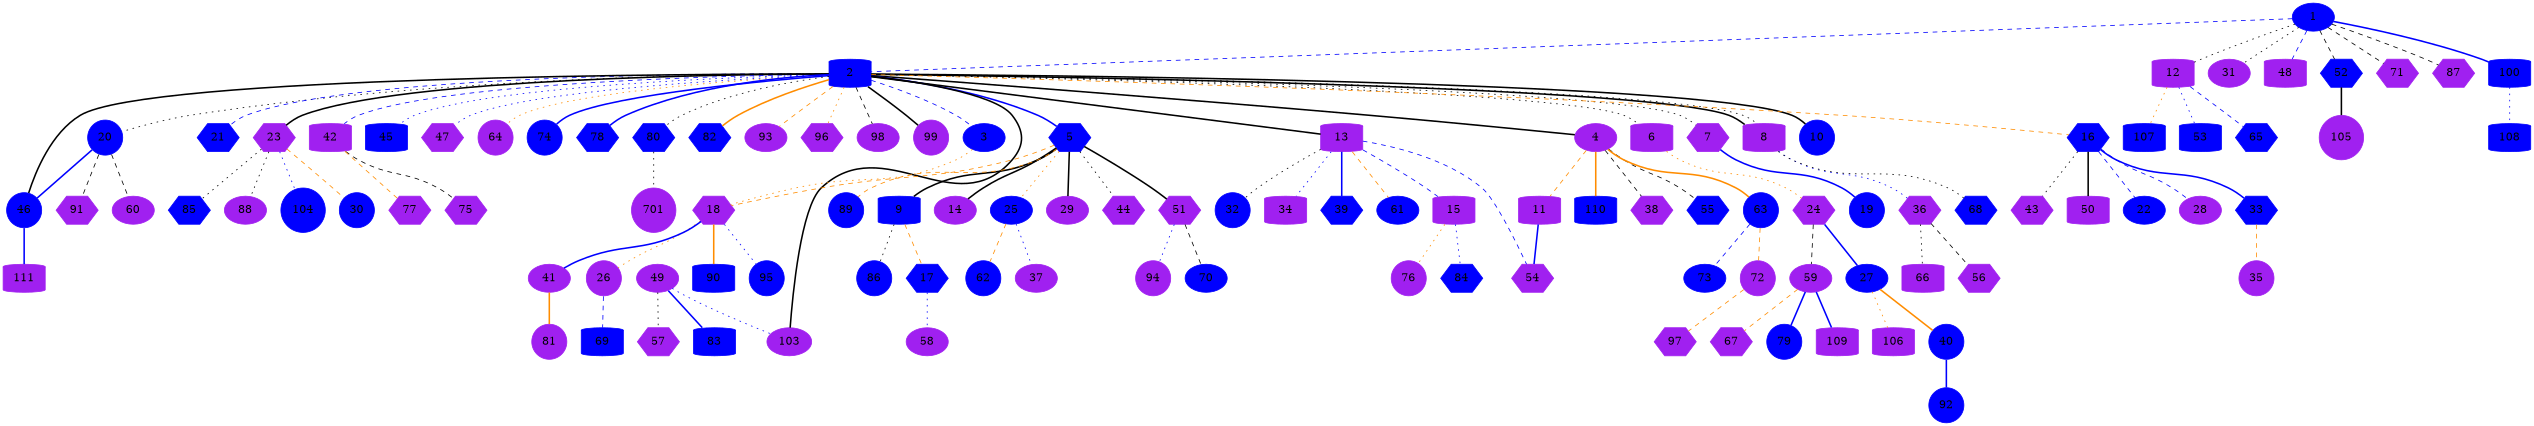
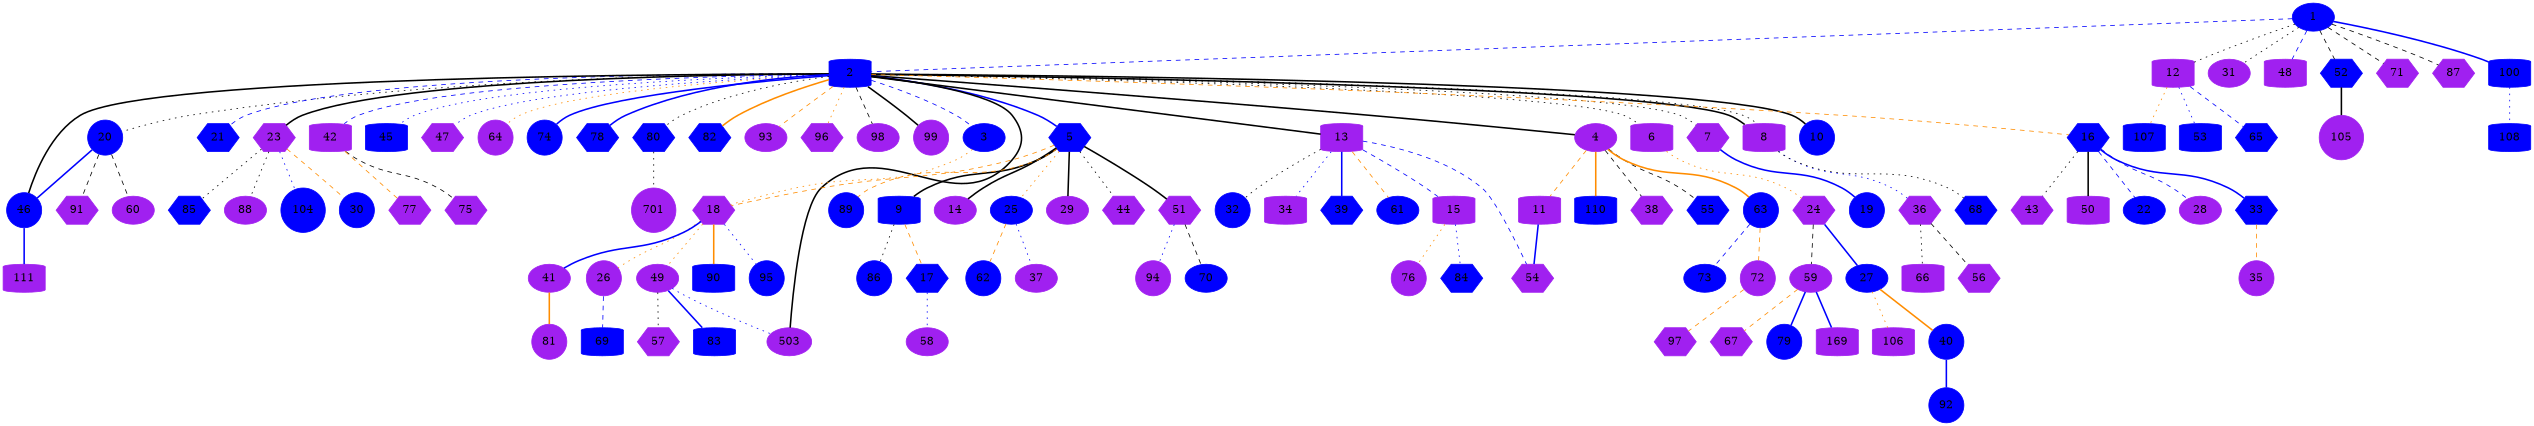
  graph {
    node [color=purple shape=hexagon style=filled]
    edge [color=black style=dotted]
    1 [color=blue shape=ellipse]
    2 [color=blue shape=cylinder]
    12 [shape=cylinder]
    31 [shape=ellipse]
    48 [shape=cylinder]
    52 [color=blue]
    71
    87
    100 [color=blue shape=cylinder]
    3 [color=blue shape=ellipse]
    4 [shape=ellipse]
    5 [color=blue]
    6 [shape=cylinder]
    7
    8 [shape=cylinder]
    10 [color=blue shape=circle]
    13 [shape=cylinder]
    16 [color=blue]
    20 [color=blue shape=circle]
    21 [color=blue]
    23
    42 [shape=cylinder]
    45 [color=blue shape=cylinder]
    46 [color=blue shape=circle]
    47
    64 [shape=circle]
    74 [color=blue shape=circle]
    78 [color=blue]
    80 [color=blue]
    82 [color=blue]
    93 [shape=ellipse]
    96
    98 [shape=ellipse]
    99 [shape=circle]
-   103 [shape=ellipse]
+   103 [shape=ellipse label=503]
    53 [color=blue shape=cylinder]
    65 [color=blue]
    107 [color=blue shape=cylinder]
    105 [shape=circle]
    108 [color=blue shape=cylinder]
    18
    11 [shape=cylinder]
    38
    55 [color=blue]
    63 [color=blue shape=circle]
    110 [color=blue shape=cylinder]
    9 [color=blue shape=cylinder]
    14 [shape=ellipse]
    25 [color=blue shape=ellipse]
    29 [shape=ellipse]
    44
    51
    89 [color=blue shape=circle]
    24
    19 [color=blue shape=circle]
    36
    68 [color=blue]
    15 [shape=cylinder]
    32 [color=blue shape=circle]
    34 [shape=cylinder]
    39 [color=blue]
    54
    61 [color=blue shape=ellipse]
    22 [color=blue shape=ellipse]
    28 [shape=ellipse]
    33 [color=blue]
    43
    50 [shape=cylinder]
    60 [shape=ellipse]
    91
    30 [color=blue shape=circle]
    85 [color=blue]
    88 [shape=ellipse]
    104 [color=blue shape=circle]
    75
    77
    111 [shape=cylinder]
    n78 [label=701 shape=circle]
    26 [shape=circle]
    41 [shape=ellipse]
    49 [shape=ellipse]
    90 [color=blue shape=cylinder]
    95 [color=blue shape=circle]
    72 [shape=circle]
    73 [color=blue shape=ellipse]
    17 [color=blue]
    86 [color=blue shape=circle]
    37 [shape=ellipse]
    62 [color=blue shape=circle]
    70 [color=blue shape=ellipse]
    94 [shape=circle]
    27 [color=blue shape=ellipse]
    59 [shape=ellipse]
    56
    66 [shape=cylinder]
    58 [shape=ellipse]
    76 [shape=circle]
    84 [color=blue]
    35 [shape=circle]
    69 [color=blue shape=cylinder]
    81 [shape=circle]
    57
    83 [color=blue shape=cylinder]
    40 [color=blue shape=circle]
    106 [shape=cylinder]
    67
    79 [color=blue shape=circle]
-   109 [shape=cylinder]
+   109 [shape=cylinder label=169]
    92 [color=blue shape=circle]
    97
    1 -- 2 [color=blue style=dashed]
    1 -- 12
    1 -- 31
    1 -- 48 [color=blue style=dashed]
    1 -- 52 [style=dashed]
    1 -- 71 [style=dashed]
    1 -- 87 [style=dashed]
    1 -- 100 [color=blue style=bold]
    2 -- 3 [color=blue style=dashed]
    2 -- 4 [style=bold]
    2 -- 5 [color=blue style=bold]
    2 -- 6
    2 -- 7
    2 -- 8 [style=bold]
    2 -- 8
    2 -- 10 [style=bold]
    2 -- 13 [style=bold]
    2 -- 16 [color=darkorange style=dashed]
    2 -- 20
    2 -- 21 [color=blue style=dashed]
    2 -- 23 [style=bold]
    2 -- 42 [color=blue style=dashed]
    2 -- 45 [color=blue]
    2 -- 46 [style=bold]
    2 -- 47 [color=blue]
    2 -- 64 [color=darkorange]
    2 -- 74 [color=blue style=bold]
    2 -- 78 [color=blue style=bold]
    2 -- 80
    2 -- 82 [color=darkorange style=bold]
    2 -- 93 [color=darkorange style=dashed]
    2 -- 96 [color=darkorange]
    2 -- 98 [style=dashed]
    2 -- 99 [style=bold]
    2 -- 103 [style=bold]
    12 -- 53 [color=blue]
    12 -- 65 [color=blue style=dashed]
    12 -- 107 [color=darkorange]
    52 -- 105 [style=bold]
    100 -- 108 [color=blue]
    3 -- 18 [color=darkorange]
    4 -- 11 [color=darkorange style=dashed]
    4 -- 38 [style=dashed]
    4 -- 55 [style=dashed]
    4 -- 63 [color=darkorange style=bold]
    4 -- 110 [color=darkorange style=bold]
    5 -- 18 [color=darkorange style=dashed]
    5 -- 9 [style=bold]
    5 -- 14 [style=bold]
    5 -- 25 [color=darkorange]
    5 -- 29 [style=bold]
    5 -- 44
    5 -- 51 [style=bold]
    5 -- 89 [color=darkorange style=dashed]
    6 -- 24 [color=darkorange]
    7 -- 19 [color=blue style=bold]
    8 -- 36 [color=blue]
    8 -- 68
    13 -- 15 [color=blue style=dashed]
    13 -- 32
    13 -- 34 [color=blue]
    13 -- 39 [color=blue style=bold]
    13 -- 54 [color=blue style=dashed]
    13 -- 61 [color=darkorange style=dashed]
    16 -- 22 [color=blue style=dashed]
    16 -- 28 [color=blue style=dashed]
    16 -- 33 [color=blue style=bold]
    16 -- 43
    16 -- 50 [style=bold]
    20 -- 46 [color=blue style=bold]
    20 -- 60 [style=dashed]
    20 -- 91 [style=dashed]
    23 -- 30 [color=darkorange style=dashed]
    23 -- 85
    23 -- 88
    23 -- 104 [color=blue]
    42 -- 75 [style=dashed]
    42 -- 77 [color=darkorange style=dashed]
    46 -- 111 [color=blue style=bold]
    80 -- n78
    18 -- 26 [color=darkorange]
    18 -- 41 [color=blue style=bold]
+   18 -- 49 [color=darkorange]
    18 -- 90 [color=darkorange style=bold]
    18 -- 95 [color=blue]
    11 -- 54 [color=blue style=bold]
    63 -- 72 [color=darkorange style=dashed]
    63 -- 73 [color=blue style=dashed]
    9 -- 17 [color=darkorange style=dashed]
    9 -- 86
    25 -- 37 [color=blue]
    25 -- 62 [color=darkorange style=dashed]
    51 -- 70 [style=dashed]
    51 -- 94 [color=blue]
    24 -- 27 [color=blue style=bold]
    24 -- 59 [style=dashed]
    36 -- 56 [style=dashed]
    36 -- 66
    15 -- 76 [color=darkorange]
    15 -- 84 [color=blue]
    33 -- 35 [color=darkorange style=dashed]
    26 -- 69 [color=blue style=dashed]
    41 -- 81 [color=darkorange style=bold]
    49 -- 103 [color=blue]
    49 -- 57
    49 -- 83 [color=blue style=bold]
    72 -- 97 [color=darkorange style=dashed]
    17 -- 58 [color=blue]
    27 -- 40 [color=darkorange style=bold]
    27 -- 106 [color=darkorange]
    59 -- 67 [color=darkorange style=dashed]
    59 -- 79 [color=blue style=bold]
    59 -- 109 [color=blue style=bold]
    40 -- 92 [color=blue style=bold]
  }
